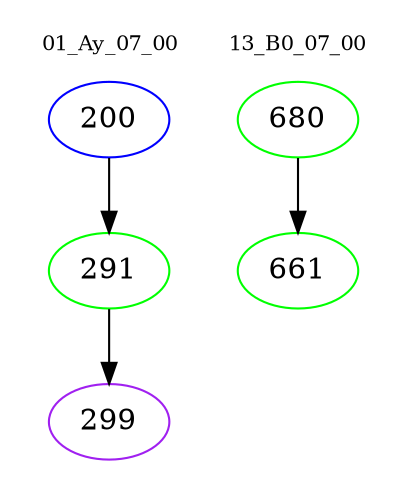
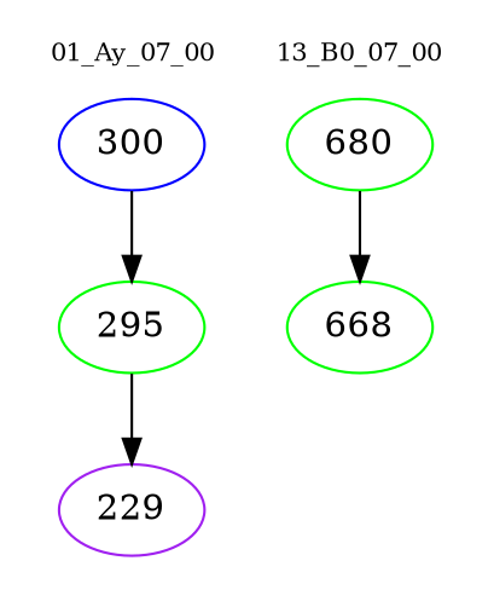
  digraph {
    node [color=green]
    edge [color=black]
-   n1 [color=blue label=200]
-   n2 [label=291]
-   n3 [color=purple label=299]
+   n1 [color=blue label=300]
+   n2 [label=295]
+   n3 [color=purple label=229]
    n4 [label=680]
-   n5 [label=661]
+   n5 [label=668]
    subgraph cluster_1 {
      color=white
      fontsize=10
      label="01_Ay_07_00"
      n1
      n2
      n3
    }
    subgraph cluster_2 {
      color=white
      fontsize=10
      label="13_B0_07_00"
      n4
      n5
    }
    n1 -> n2
    n2 -> n3
    n4 -> n5
  }
